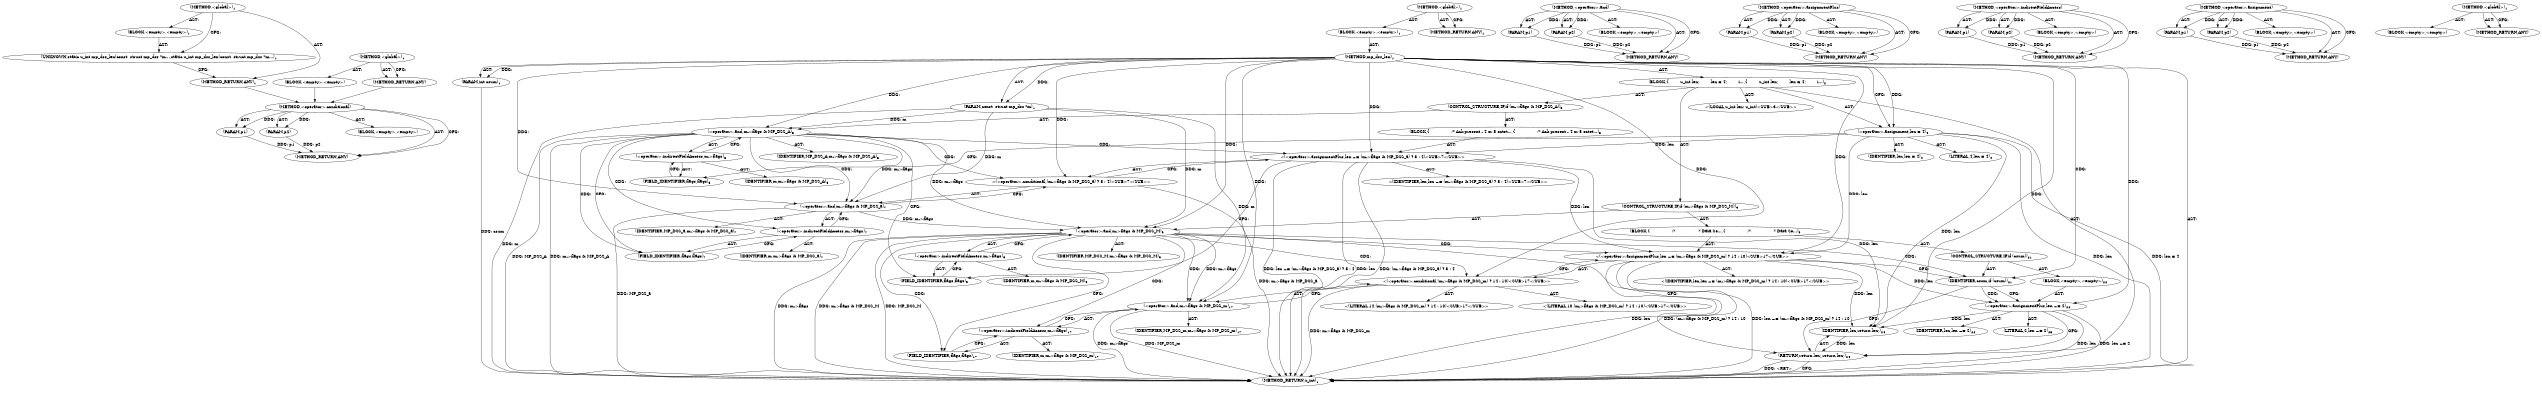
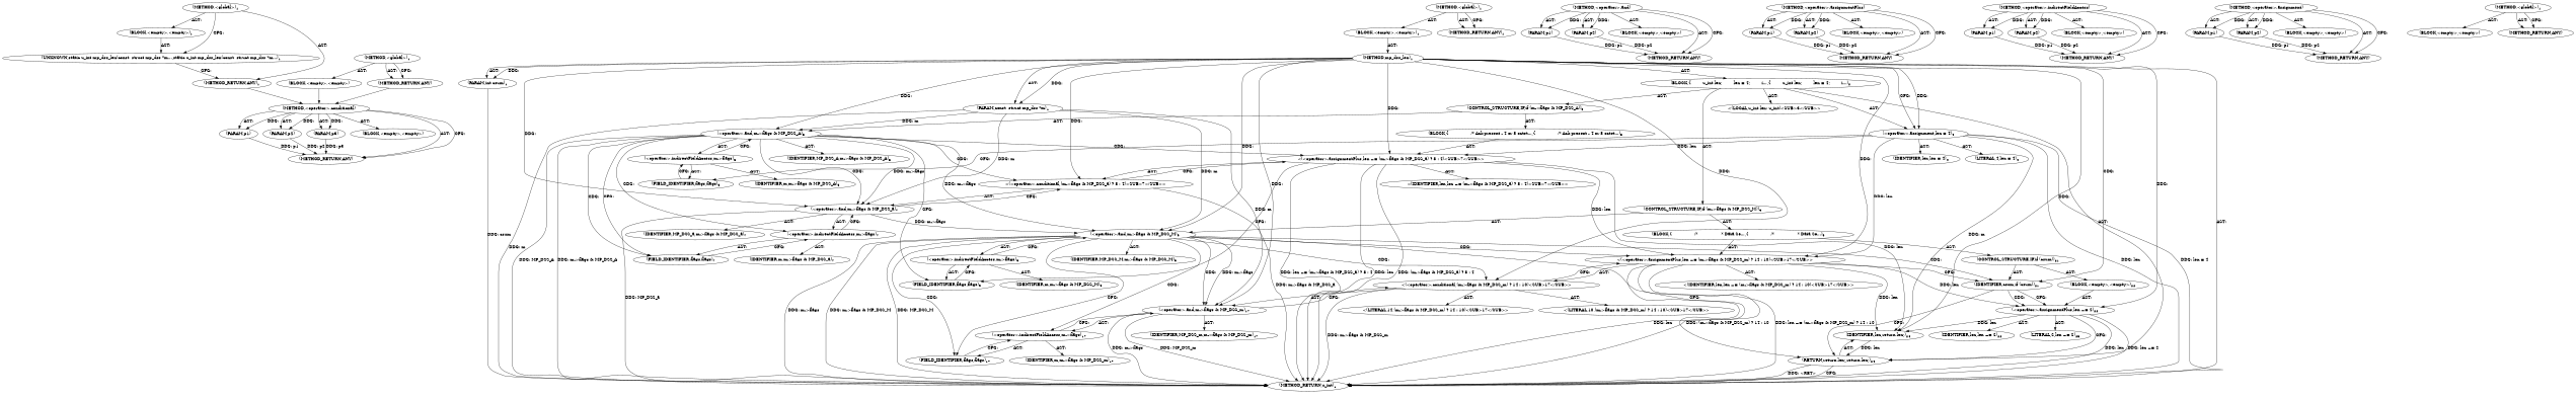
  digraph {
    n1 [label=<(METHOD,&lt;operator&gt;.conditional)>]
    n2 [label=<(PARAM,p1)>]
    n3 [label=<(PARAM,p2)>]
+   n4 [label=<(PARAM,p3)>]
    n5 [label=<(BLOCK,&lt;empty&gt;,&lt;empty&gt;)>]
    n6 [label=<(METHOD_RETURN,ANY)>]
    n7 [label=<(METHOD,&lt;global&gt;)<SUB>1</SUB>>]
    n8 [label=<(BLOCK,&lt;empty&gt;,&lt;empty&gt;)<SUB>1</SUB>>]
    n9 [label=<(METHOD_RETURN,ANY)<SUB>1</SUB>>]
    n10 [label=<(METHOD,mp_dss_len)<SUB>1</SUB>>]
    n11 [label=<(PARAM,const  struct mp_dss *m)<SUB>1</SUB>>]
    n12 [label=<(PARAM,int csum)<SUB>1</SUB>>]
    n13 [label=<(BLOCK,{         u_int len;         len = 4;         i...,{         u_int len;         len = 4;         i...)<SUB>2</SUB>>]
    n14 [label=<(&lt;operator&gt;.assignment,len = 4)<SUB>4</SUB>>]
    n15 [label=<(&lt;operator&gt;.and,m-&gt;flags &amp; MP_DSS_A)<SUB>5</SUB>>]
    n16 [label="<(&lt;operator&gt;.assignmentPlus,len += (m-&gt;flags &amp; MP_DSS_a) ? 8 : 4)<SUB>7</SUB>>"]
    n17 [label="<(&lt;operator&gt;.conditional,(m-&gt;flags &amp; MP_DSS_a) ? 8 : 4)<SUB>7</SUB>>"]
    n18 [label=<(&lt;operator&gt;.and,m-&gt;flags &amp; MP_DSS_a)<SUB>7</SUB>>]
    n19 [label=<(&lt;operator&gt;.and,m-&gt;flags &amp; MP_DSS_M)<SUB>9</SUB>>]
    n20 [label="<(&lt;operator&gt;.assignmentPlus,len += (m-&gt;flags &amp; MP_DSS_m) ? 14 : 10)<SUB>17</SUB>>"]
    n21 [label="<(&lt;operator&gt;.conditional,(m-&gt;flags &amp; MP_DSS_m) ? 14 : 10)<SUB>17</SUB>>"]
    n22 [label=<(&lt;operator&gt;.and,m-&gt;flags &amp; MP_DSS_m)<SUB>17</SUB>>]
    n23 [label=<(IDENTIFIER,csum,if (csum))<SUB>21</SUB>>]
    n24 [label=<(&lt;operator&gt;.assignmentPlus,len += 2)<SUB>22</SUB>>]
    n25 [label=<(IDENTIFIER,len,return len;)<SUB>24</SUB>>]
    n26 [label=<(METHOD_RETURN,u_int)<SUB>1</SUB>>]
    n27 [label="<(LOCAL,u_int len: u_int)<SUB>3</SUB>>"]
    n28 [label=<(CONTROL_STRUCTURE,IF,if (m-&gt;flags &amp; MP_DSS_A))<SUB>5</SUB>>]
    n29 [label=<(CONTROL_STRUCTURE,IF,if (m-&gt;flags &amp; MP_DSS_M))<SUB>9</SUB>>]
    n30 [label=<(RETURN,return len;,return len;)<SUB>24</SUB>>]
    n31 [label=<(IDENTIFIER,len,len = 4)<SUB>4</SUB>>]
    n32 [label=<(LITERAL,4,len = 4)<SUB>4</SUB>>]
    n33 [label=<(FIELD_IDENTIFIER,flags,flags)<SUB>5</SUB>>]
    n34 [label=<(&lt;operator&gt;.indirectFieldAccess,m-&gt;flags)<SUB>5</SUB>>]
    n35 [label=<(IDENTIFIER,MP_DSS_A,m-&gt;flags &amp; MP_DSS_A)<SUB>5</SUB>>]
    n36 [label=<(&lt;operator&gt;.indirectFieldAccess,m-&gt;flags)<SUB>7</SUB>>]
    n37 [label=<(FIELD_IDENTIFIER,flags,flags)<SUB>7</SUB>>]
    n38 [label=<(FIELD_IDENTIFIER,flags,flags)<SUB>9</SUB>>]
    n39 [label="<(IDENTIFIER,len,len += (m-&gt;flags &amp; MP_DSS_a) ? 8 : 4)<SUB>7</SUB>>"]
    n40 [label=<(IDENTIFIER,MP_DSS_a,m-&gt;flags &amp; MP_DSS_a)<SUB>7</SUB>>]
    n41 [label=<(&lt;operator&gt;.indirectFieldAccess,m-&gt;flags)<SUB>9</SUB>>]
    n42 [label=<(IDENTIFIER,MP_DSS_M,m-&gt;flags &amp; MP_DSS_M)<SUB>9</SUB>>]
    n43 [label=<(&lt;operator&gt;.indirectFieldAccess,m-&gt;flags)<SUB>17</SUB>>]
    n44 [label=<(FIELD_IDENTIFIER,flags,flags)<SUB>17</SUB>>]
    n45 [label="<(IDENTIFIER,len,len += (m-&gt;flags &amp; MP_DSS_m) ? 14 : 10)<SUB>17</SUB>>"]
    n46 [label="<(LITERAL,14,(m-&gt;flags &amp; MP_DSS_m) ? 14 : 10)<SUB>17</SUB>>"]
    n47 [label="<(LITERAL,10,(m-&gt;flags &amp; MP_DSS_m) ? 14 : 10)<SUB>17</SUB>>"]
    n48 [label=<(IDENTIFIER,MP_DSS_m,m-&gt;flags &amp; MP_DSS_m)<SUB>17</SUB>>]
    n49 [label=<(IDENTIFIER,len,len += 2)<SUB>22</SUB>>]
    n50 [label=<(LITERAL,2,len += 2)<SUB>25</SUB>>]
    n51 [label=<(BLOCK,{                 /* Ack present - 4 or 8 octet...,{                 /* Ack present - 4 or 8 octet...)<SUB>5</SUB>>]
    n52 [label=<(BLOCK,{                 /*                  * Data Se...,{                 /*                  * Data Se...)<SUB>9</SUB>>]
    n53 [label=<(IDENTIFIER,m,m-&gt;flags &amp; MP_DSS_A)<SUB>5</SUB>>]
    n54 [label=<(IDENTIFIER,m,m-&gt;flags &amp; MP_DSS_a)<SUB>7</SUB>>]
    n55 [label=<(CONTROL_STRUCTURE,IF,if (csum))<SUB>21</SUB>>]
    n56 [label=<(IDENTIFIER,m,m-&gt;flags &amp; MP_DSS_M)<SUB>9</SUB>>]
    n57 [label=<(IDENTIFIER,m,m-&gt;flags &amp; MP_DSS_m)<SUB>17</SUB>>]
    n58 [label=<(BLOCK,&lt;empty&gt;,&lt;empty&gt;)<SUB>22</SUB>>]
    n59 [label=<(METHOD,&lt;operator&gt;.and)>]
    n60 [label=<(PARAM,p1)>]
    n61 [label=<(PARAM,p2)>]
    n62 [label=<(BLOCK,&lt;empty&gt;,&lt;empty&gt;)>]
    n63 [label=<(METHOD_RETURN,ANY)>]
    n64 [label=<(METHOD,&lt;operator&gt;.assignmentPlus)>]
    n65 [label=<(PARAM,p1)>]
    n66 [label=<(PARAM,p2)>]
    n67 [label=<(BLOCK,&lt;empty&gt;,&lt;empty&gt;)>]
    n68 [label=<(METHOD_RETURN,ANY)>]
    n69 [label=<(METHOD,&lt;operator&gt;.indirectFieldAccess)>]
    n70 [label=<(PARAM,p1)>]
    n71 [label=<(PARAM,p2)>]
    n72 [label=<(BLOCK,&lt;empty&gt;,&lt;empty&gt;)>]
    n73 [label=<(METHOD_RETURN,ANY)>]
    n74 [label=<(METHOD,&lt;operator&gt;.assignment)>]
    n75 [label=<(PARAM,p1)>]
    n76 [label=<(PARAM,p2)>]
    n77 [label=<(BLOCK,&lt;empty&gt;,&lt;empty&gt;)>]
    n78 [label=<(METHOD_RETURN,ANY)>]
    n79 [label=<(METHOD,&lt;global&gt;)<SUB>1</SUB>>]
    n80 [label=<(BLOCK,&lt;empty&gt;,&lt;empty&gt;)>]
    n81 [label=<(METHOD_RETURN,ANY)>]
    n82 [label=<(METHOD,&lt;global&gt;)<SUB>1</SUB>>]
    n83 [label=<(BLOCK,&lt;empty&gt;,&lt;empty&gt;)<SUB>1</SUB>>]
    n84 [label=<(UNKNOWN,static u_int mp_dss_len(const  struct mp_dss *m...,static u_int mp_dss_len(const  struct mp_dss *m...)<SUB>1</SUB>>]
    n85 [label=<(METHOD_RETURN,ANY)<SUB>1</SUB>>]
    n86 [label=<(METHOD,&lt;global&gt;)<SUB>1</SUB>>]
    n87 [label=<(BLOCK,&lt;empty&gt;,&lt;empty&gt;)>]
    n88 [label=<(METHOD_RETURN,ANY)>]
    n1 -> n2 [label="AST: "]
    n1 -> n2 [label="DDG: "]
    n1 -> n3 [label="AST: "]
    n1 -> n3 [label="DDG: "]
+   n1 -> n4 [label="AST: "]
+   n1 -> n4 [label="DDG: "]
    n1 -> n5 [label="AST: "]
    n1 -> n6 [label="AST: "]
    n1 -> n6 [label="CFG: "]
    n2 -> n6 [label="DDG: p1"]
    n3 -> n6 [label="DDG: p2"]
+   n4 -> n6 [label="DDG: p3"]
    n7 -> n8 [label="AST: "]
    n7 -> n9 [label="AST: "]
    n7 -> n9 [label="CFG: "]
    n8 -> n10 [label="AST: "]
    n10 -> n11 [label="AST: "]
    n10 -> n11 [label="DDG: "]
    n10 -> n12 [label="AST: "]
    n10 -> n12 [label="DDG: "]
    n10 -> n13 [label="AST: "]
    n10 -> n14 [label="CFG: "]
    n10 -> n14 [label="DDG: "]
    n10 -> n15 [label="DDG: "]
    n10 -> n16 [label="DDG: "]
    n10 -> n17 [label="DDG: "]
    n10 -> n18 [label="DDG: "]
    n10 -> n19 [label="DDG: "]
    n10 -> n20 [label="DDG: "]
    n10 -> n21 [label="DDG: "]
    n10 -> n22 [label="DDG: "]
    n10 -> n23 [label="CDG: "]
    n10 -> n24 [label="DDG: "]
    n10 -> n25 [label="DDG: "]
    n10 -> n26 [label="AST: "]
    n11 -> n15 [label="DDG: m"]
    n11 -> n18 [label="DDG: m"]
    n11 -> n19 [label="DDG: m"]
    n11 -> n22 [label="DDG: m"]
    n11 -> n26 [label="DDG: m"]
    n12 -> n26 [label="DDG: csum"]
    n13 -> n14 [label="AST: "]
    n13 -> n27 [label="AST: "]
    n13 -> n28 [label="AST: "]
    n13 -> n29 [label="AST: "]
    n13 -> n30 [label="AST: "]
    n14 -> n16 [label="DDG: len"]
    n14 -> n20 [label="DDG: len"]
-   n14 -> n25 [label="DDG: len"]
+   n14 -> n25 [label="DDG: m"]
    n14 -> n26 [label="DDG: len"]
    n14 -> n26 [label="DDG: len = 4"]
    n14 -> n31 [label="AST: "]
    n14 -> n32 [label="AST: "]
    n14 -> n33 [label="CFG: "]
    n15 -> n16 [label="CDG: "]
    n15 -> n17 [label="CDG: "]
    n15 -> n18 [label="DDG: m-&gt;flags"]
    n15 -> n18 [label="CDG: "]
    n15 -> n19 [label="DDG: m-&gt;flags"]
    n15 -> n26 [label="DDG: m-&gt;flags &amp; MP_DSS_A"]
    n15 -> n26 [label="DDG: MP_DSS_A"]
    n15 -> n34 [label="AST: "]
    n15 -> n35 [label="AST: "]
    n15 -> n36 [label="CDG: "]
    n15 -> n37 [label="CFG: "]
    n15 -> n37 [label="CDG: "]
    n15 -> n38 [label="CFG: "]
    n16 -> n17 [label="AST: "]
    n16 -> n20 [label="DDG: len"]
    n16 -> n25 [label="DDG: len"]
    n16 -> n26 [label="DDG: len"]
    n16 -> n26 [label="DDG: (m-&gt;flags &amp; MP_DSS_a) ? 8 : 4"]
    n16 -> n26 [label="DDG: len += (m-&gt;flags &amp; MP_DSS_a) ? 8 : 4"]
    n16 -> n38 [label="CFG: "]
    n16 -> n39 [label="AST: "]
    n17 -> n16 [label="CFG: "]
    n17 -> n18 [label="AST: "]
    n17 -> n26 [label="DDG: m-&gt;flags &amp; MP_DSS_a"]
    n18 -> n17 [label="CFG: "]
    n18 -> n19 [label="DDG: m-&gt;flags"]
    n18 -> n26 [label="DDG: MP_DSS_a"]
    n18 -> n36 [label="AST: "]
    n18 -> n40 [label="AST: "]
    n19 -> n20 [label="CDG: "]
    n19 -> n21 [label="CDG: "]
    n19 -> n22 [label="DDG: m-&gt;flags"]
    n19 -> n22 [label="CDG: "]
    n19 -> n23 [label="CDG: "]
    n19 -> n26 [label="DDG: m-&gt;flags"]
    n19 -> n26 [label="DDG: m-&gt;flags &amp; MP_DSS_M"]
    n19 -> n26 [label="DDG: MP_DSS_M"]
    n19 -> n30 [label="CFG: "]
    n19 -> n41 [label="AST: "]
    n19 -> n42 [label="AST: "]
    n19 -> n43 [label="CDG: "]
    n19 -> n44 [label="CFG: "]
    n19 -> n44 [label="CDG: "]
    n20 -> n21 [label="AST: "]
    n20 -> n23 [label="CFG: "]
    n20 -> n24 [label="DDG: len"]
    n20 -> n25 [label="DDG: len"]
    n20 -> n26 [label="DDG: len"]
    n20 -> n26 [label="DDG: (m-&gt;flags &amp; MP_DSS_m) ? 14 : 10"]
    n20 -> n26 [label="DDG: len += (m-&gt;flags &amp; MP_DSS_m) ? 14 : 10"]
    n20 -> n45 [label="AST: "]
    n21 -> n20 [label="CFG: "]
    n21 -> n22 [label="AST: "]
    n21 -> n26 [label="DDG: m-&gt;flags &amp; MP_DSS_m"]
    n21 -> n46 [label="AST: "]
    n21 -> n47 [label="AST: "]
    n22 -> n21 [label="CFG: "]
    n22 -> n26 [label="DDG: m-&gt;flags"]
    n22 -> n26 [label="DDG: MP_DSS_m"]
    n22 -> n43 [label="AST: "]
    n22 -> n48 [label="AST: "]
    n23 -> n24 [label="CFG: "]
    n23 -> n24 [label="CDG: "]
    n23 -> n30 [label="CFG: "]
    n24 -> n25 [label="DDG: len"]
    n24 -> n26 [label="DDG: len"]
    n24 -> n26 [label="DDG: len += 2"]
    n24 -> n30 [label="CFG: "]
    n24 -> n49 [label="AST: "]
    n24 -> n50 [label="AST: "]
    n25 -> n30 [label="DDG: len"]
    n28 -> n15 [label="AST: "]
    n28 -> n51 [label="AST: "]
    n29 -> n19 [label="AST: "]
    n29 -> n52 [label="AST: "]
    n30 -> n25 [label="AST: "]
    n30 -> n26 [label="CFG: "]
    n30 -> n26 [label="DDG: &lt;RET&gt;"]
    n33 -> n34 [label="CFG: "]
    n34 -> n15 [label="CFG: "]
    n34 -> n33 [label="AST: "]
    n34 -> n53 [label="AST: "]
    n36 -> n18 [label="CFG: "]
    n36 -> n37 [label="AST: "]
    n36 -> n54 [label="AST: "]
    n37 -> n36 [label="CFG: "]
    n38 -> n41 [label="CFG: "]
    n41 -> n19 [label="CFG: "]
    n41 -> n38 [label="AST: "]
    n41 -> n56 [label="AST: "]
    n43 -> n22 [label="CFG: "]
    n43 -> n44 [label="AST: "]
    n43 -> n57 [label="AST: "]
    n44 -> n43 [label="CFG: "]
    n51 -> n16 [label="AST: "]
    n52 -> n20 [label="AST: "]
    n52 -> n55 [label="AST: "]
    n55 -> n23 [label="AST: "]
    n55 -> n58 [label="AST: "]
    n58 -> n24 [label="AST: "]
    n59 -> n60 [label="AST: "]
    n59 -> n60 [label="DDG: "]
    n59 -> n61 [label="AST: "]
    n59 -> n61 [label="DDG: "]
    n59 -> n62 [label="AST: "]
    n59 -> n63 [label="AST: "]
    n59 -> n63 [label="CFG: "]
    n60 -> n63 [label="DDG: p1"]
    n61 -> n63 [label="DDG: p2"]
    n64 -> n65 [label="AST: "]
    n64 -> n65 [label="DDG: "]
    n64 -> n66 [label="AST: "]
    n64 -> n66 [label="DDG: "]
    n64 -> n67 [label="AST: "]
    n64 -> n68 [label="AST: "]
    n64 -> n68 [label="CFG: "]
    n65 -> n68 [label="DDG: p1"]
    n66 -> n68 [label="DDG: p2"]
    n69 -> n70 [label="AST: "]
    n69 -> n70 [label="DDG: "]
    n69 -> n71 [label="AST: "]
    n69 -> n71 [label="DDG: "]
    n69 -> n72 [label="AST: "]
    n69 -> n73 [label="AST: "]
    n69 -> n73 [label="CFG: "]
    n70 -> n73 [label="DDG: p1"]
    n71 -> n73 [label="DDG: p2"]
    n74 -> n75 [label="AST: "]
    n74 -> n75 [label="DDG: "]
    n74 -> n76 [label="AST: "]
    n74 -> n76 [label="DDG: "]
    n74 -> n77 [label="AST: "]
    n74 -> n78 [label="AST: "]
    n74 -> n78 [label="CFG: "]
    n75 -> n78 [label="DDG: p1"]
    n76 -> n78 [label="DDG: p2"]
    n79 -> n80 [label="AST: "]
    n79 -> n81 [label="AST: "]
    n79 -> n81 [label="CFG: "]
    n82 -> n83 [label="AST: "]
    n82 -> n84 [label="CFG: "]
    n82 -> n85 [label="AST: "]
    n83 -> n84 [label="AST: "]
    n84 -> n85 [label="CFG: "]
    n85 -> n1
    n86 -> n87 [label="AST: "]
    n86 -> n88 [label="AST: "]
    n86 -> n88 [label="CFG: "]
    n87 -> n1
    n88 -> n1
  }
